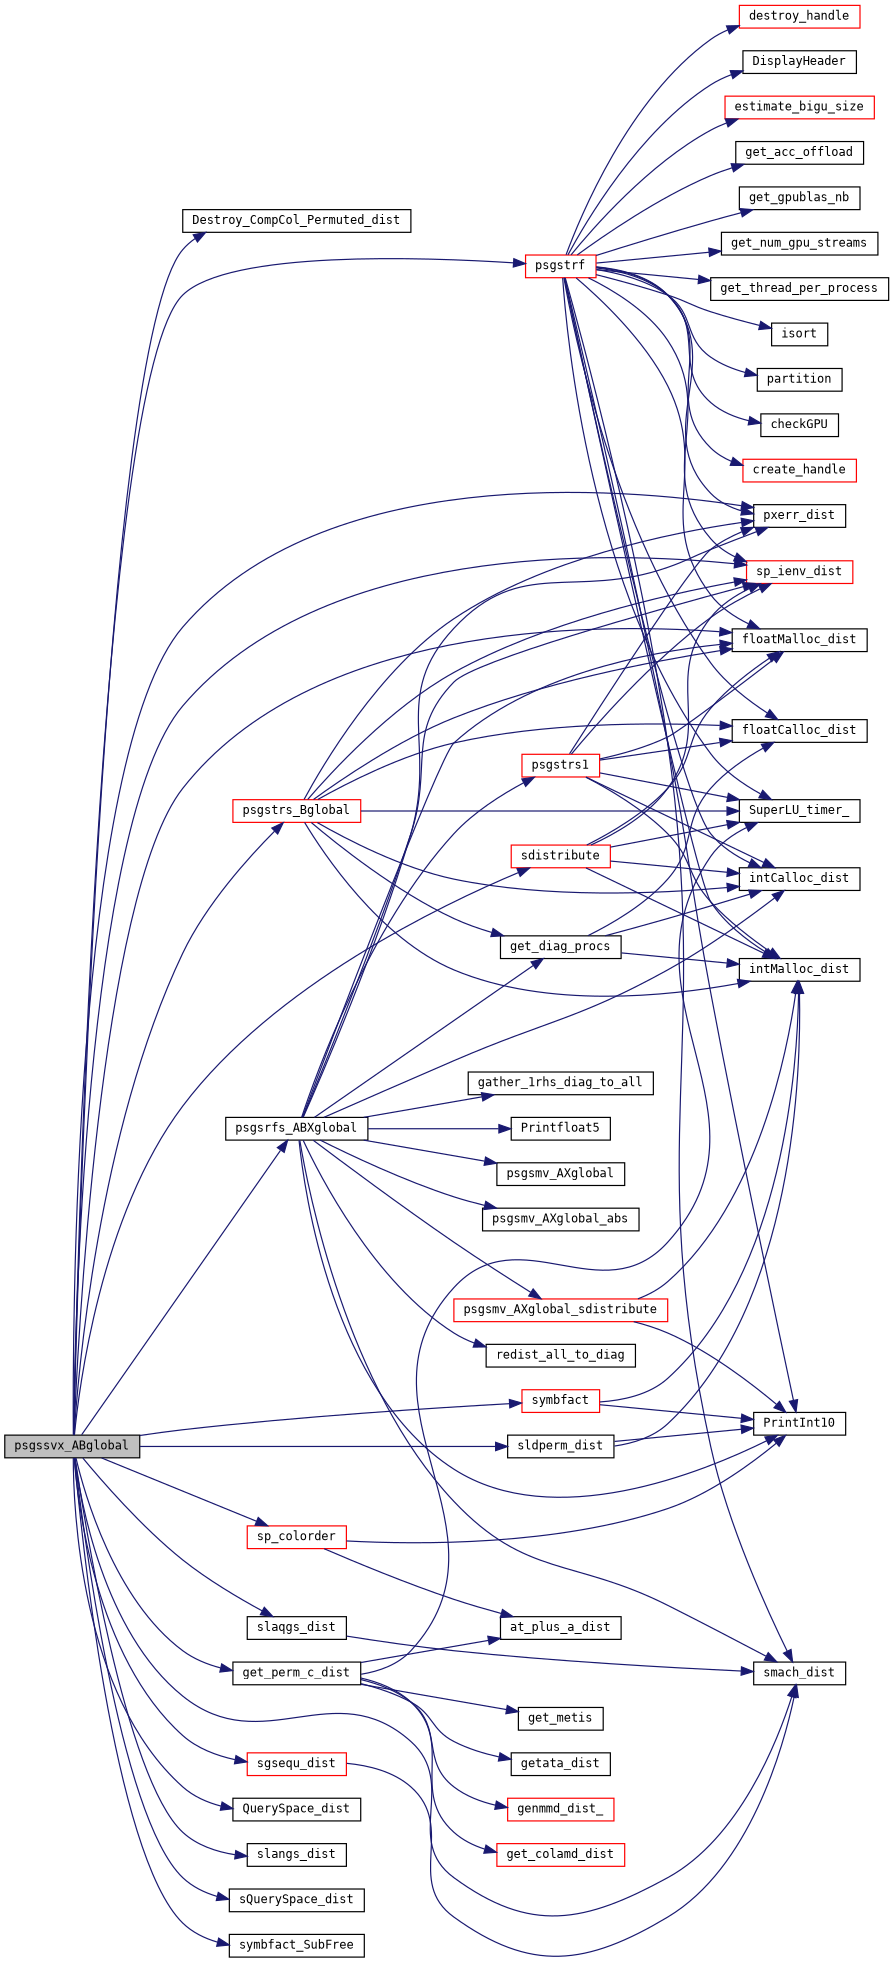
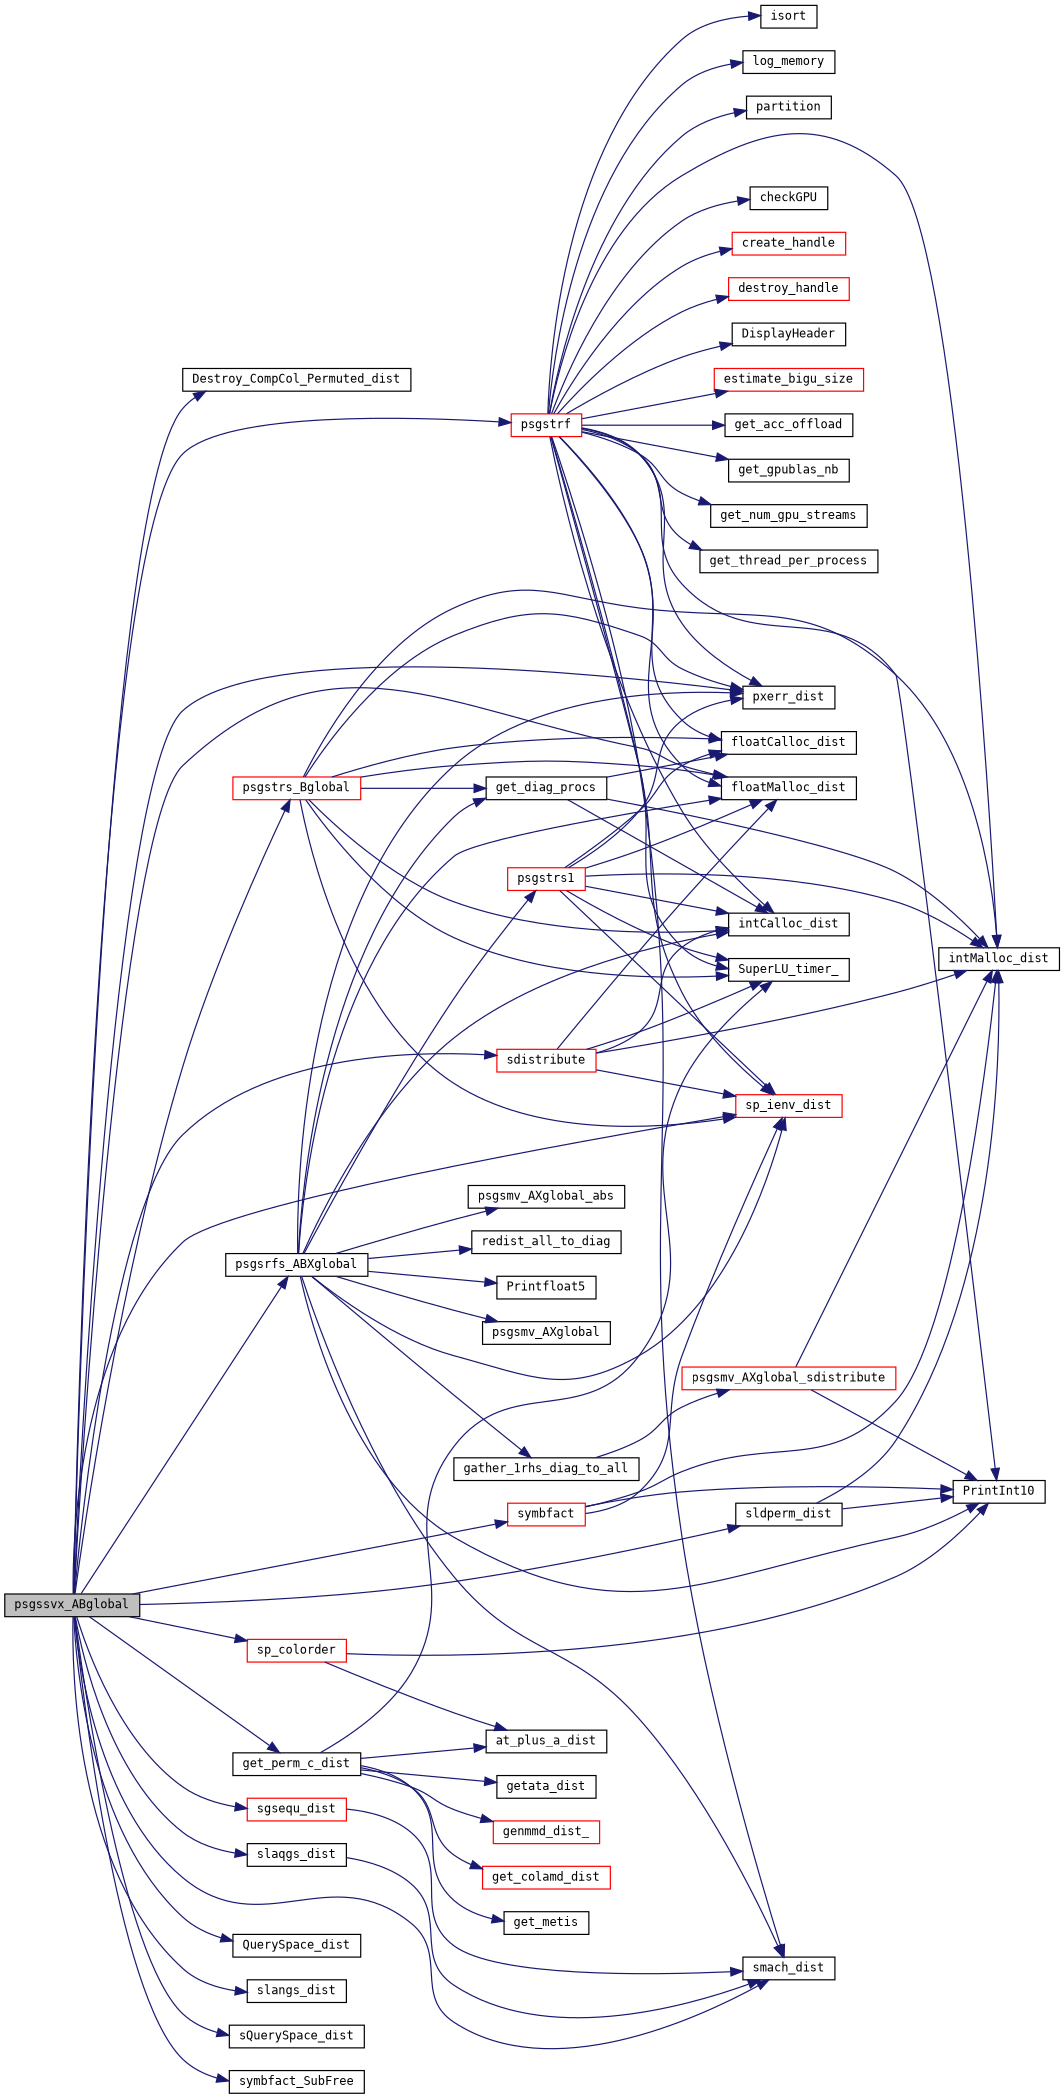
  digraph {
    fontname="DejaVu Sans Mono"
    rankdir=LR
    node [color=black fillcolor=white fontname="DejaVu Sans Mono" fontsize=10 shape=record style=filled]
    edge [color=midnightblue fontname="DejaVu Sans Mono" fontsize=10 labelfontname=Helvetica labelfontsize=10 style=solid]
    n1 [fillcolor=grey75 fontcolor=black height=0.2 label=psgssvx_ABglobal width=0.4]
    n2 [height=0.2 label=Destroy_CompCol_Permuted_dist width=0.4]
    n3 [height=0.2 label=floatMalloc_dist width=0.4]
    n4 [height=0.2 label=get_perm_c_dist width=0.4]
    n5 [height=0.2 label=psgsrfs_ABXglobal width=0.4]
    n6 [height=0.2 label=pxerr_dist width=0.4]
    n7 [color=red height=0.2 label=sp_ienv_dist width=0.4]
    n8 [height=0.2 label=smach_dist width=0.4]
    n9 [color=red height=0.2 label=psgstrf width=0.4]
    n10 [color=red height=0.2 label=psgstrs_Bglobal width=0.4]
    n11 [height=0.2 label=QuerySpace_dist width=0.4]
    n12 [color=red height=0.2 label=sdistribute width=0.4]
    n13 [color=red height=0.2 label=sgsequ_dist width=0.4]
    n14 [height=0.2 label=slangs_dist width=0.4]
    n15 [height=0.2 label=slaqgs_dist width=0.4]
    n16 [height=0.2 label=sldperm_dist width=0.4]
    n17 [color=red height=0.2 label=sp_colorder width=0.4]
    n18 [height=0.2 label=sQuerySpace_dist width=0.4]
    n19 [color=red height=0.2 label=symbfact width=0.4]
    n20 [height=0.2 label=symbfact_SubFree width=0.4]
    n21 [height=0.2 label=SuperLU_timer_ width=0.4]
    n22 [height=0.2 label=at_plus_a_dist width=0.4]
    n23 [color=red height=0.2 label=genmmd_dist_ width=0.4]
    n24 [color=red height=0.2 label=get_colamd_dist width=0.4]
    n25 [height=0.2 label=get_metis width=0.4]
    n26 [height=0.2 label=getata_dist width=0.4]
    n27 [height=0.2 label=gather_1rhs_diag_to_all width=0.4]
    n28 [height=0.2 label=get_diag_procs width=0.4]
    n29 [height=0.2 label=intCalloc_dist width=0.4]
    n30 [height=0.2 label=Printfloat5 width=0.4]
    n31 [height=0.2 label=PrintInt10 width=0.4]
    n32 [height=0.2 label=psgsmv_AXglobal width=0.4]
    n33 [height=0.2 label=psgsmv_AXglobal_abs width=0.4]
    n34 [color=red height=0.2 label=psgsmv_AXglobal_sdistribute width=0.4]
    n35 [color=red height=0.2 label=psgstrs1 width=0.4]
    n36 [height=0.2 label=redist_all_to_diag width=0.4]
    n37 [height=0.2 label=intMalloc_dist width=0.4]
    n38 [height=0.2 label=floatCalloc_dist width=0.4]
    n39 [height=0.2 label=checkGPU width=0.4]
    n40 [color=red height=0.2 label=create_handle width=0.4]
    n41 [color=red height=0.2 label=destroy_handle width=0.4]
    n42 [height=0.2 label=DisplayHeader width=0.4]
    n43 [color=red height=0.2 label=estimate_bigu_size width=0.4]
    n44 [height=0.2 label=get_acc_offload width=0.4]
    n45 [height=0.2 label=get_gpublas_nb width=0.4]
    n46 [height=0.2 label=get_num_gpu_streams width=0.4]
    n47 [height=0.2 label=get_thread_per_process width=0.4]
    n48 [height=0.2 label=isort width=0.4]
+   n49 [height=0.2 label=log_memory width=0.4]
    n50 [height=0.2 label=partition width=0.4]
    n1 -> n2
    n1 -> n3
    n1 -> n4
    n1 -> n5
    n1 -> n6
    n1 -> n7
    n1 -> n8
    n1 -> n9
    n1 -> n10
    n1 -> n11
    n1 -> n12
    n1 -> n13
    n1 -> n14
    n1 -> n15
    n1 -> n16
    n1 -> n17
    n1 -> n18
    n1 -> n19
    n1 -> n20
    n4 -> n21
    n4 -> n22
    n4 -> n23
    n4 -> n24
    n4 -> n25
    n4 -> n26
    n5 -> n3
    n5 -> n6
    n5 -> n7
    n5 -> n8
    n5 -> n27
    n5 -> n28
    n5 -> n29
    n5 -> n30
    n5 -> n31
    n5 -> n32
    n5 -> n33
-   n5 -> n34
+   n27 -> n34
    n5 -> n35
    n5 -> n36
    n9 -> n3
    n9 -> n6
    n9 -> n7
    n9 -> n8
    n9 -> n21
    n9 -> n29
    n9 -> n31
    n9 -> n37
    n9 -> n38
    n9 -> n39
    n9 -> n40
    n9 -> n41
    n9 -> n42
    n9 -> n43
    n9 -> n44
    n9 -> n45
    n9 -> n46
    n9 -> n47
    n9 -> n48
+   n9 -> n49
    n9 -> n50
    n10 -> n3
    n10 -> n6
    n10 -> n7
    n10 -> n21
    n10 -> n28
    n10 -> n29
    n10 -> n37
    n10 -> n38
    n12 -> n3
    n12 -> n7
    n12 -> n21
    n12 -> n29
    n12 -> n37
    n13 -> n8
    n15 -> n8
    n16 -> n31
    n16 -> n37
    n17 -> n22
    n17 -> n31
+   n19 -> n7
    n19 -> n31
    n19 -> n37
    n28 -> n29
    n28 -> n37
    n28 -> n38
    n34 -> n31
    n34 -> n37
    n35 -> n3
    n35 -> n6
    n35 -> n7
    n35 -> n21
    n35 -> n29
    n35 -> n37
    n35 -> n38
  }
